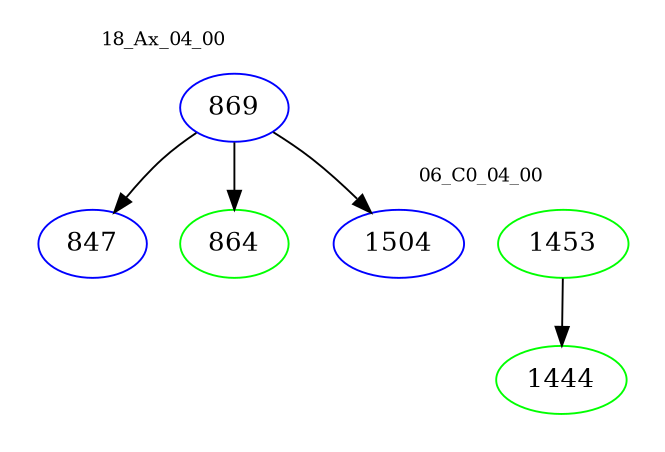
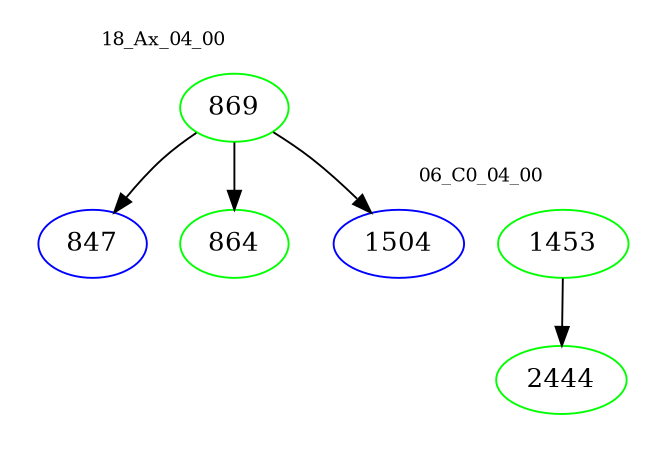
  digraph {
    node [color=green]
    edge [color=black]
-   n1 [color=blue label=869]
+   n1 [label=869]
    n2 [color=blue label=847]
    n3 [label=864]
    n4 [label=1453]
-   n5 [label=1444]
+   n5 [label=2444]
    n6 [color=blue label=1504]
    subgraph cluster_1 {
      color=white
      fontsize=10
      label="18_Ax_04_00"
      n1
      n2
      n3
    }
    subgraph cluster_2 {
      color=white
      fontsize=10
      label="06_C0_04_00"
      n4
      n5
      n6
    }
    n1 -> n2
    n1 -> n3
    n1 -> n6
    n4 -> n5
  }
